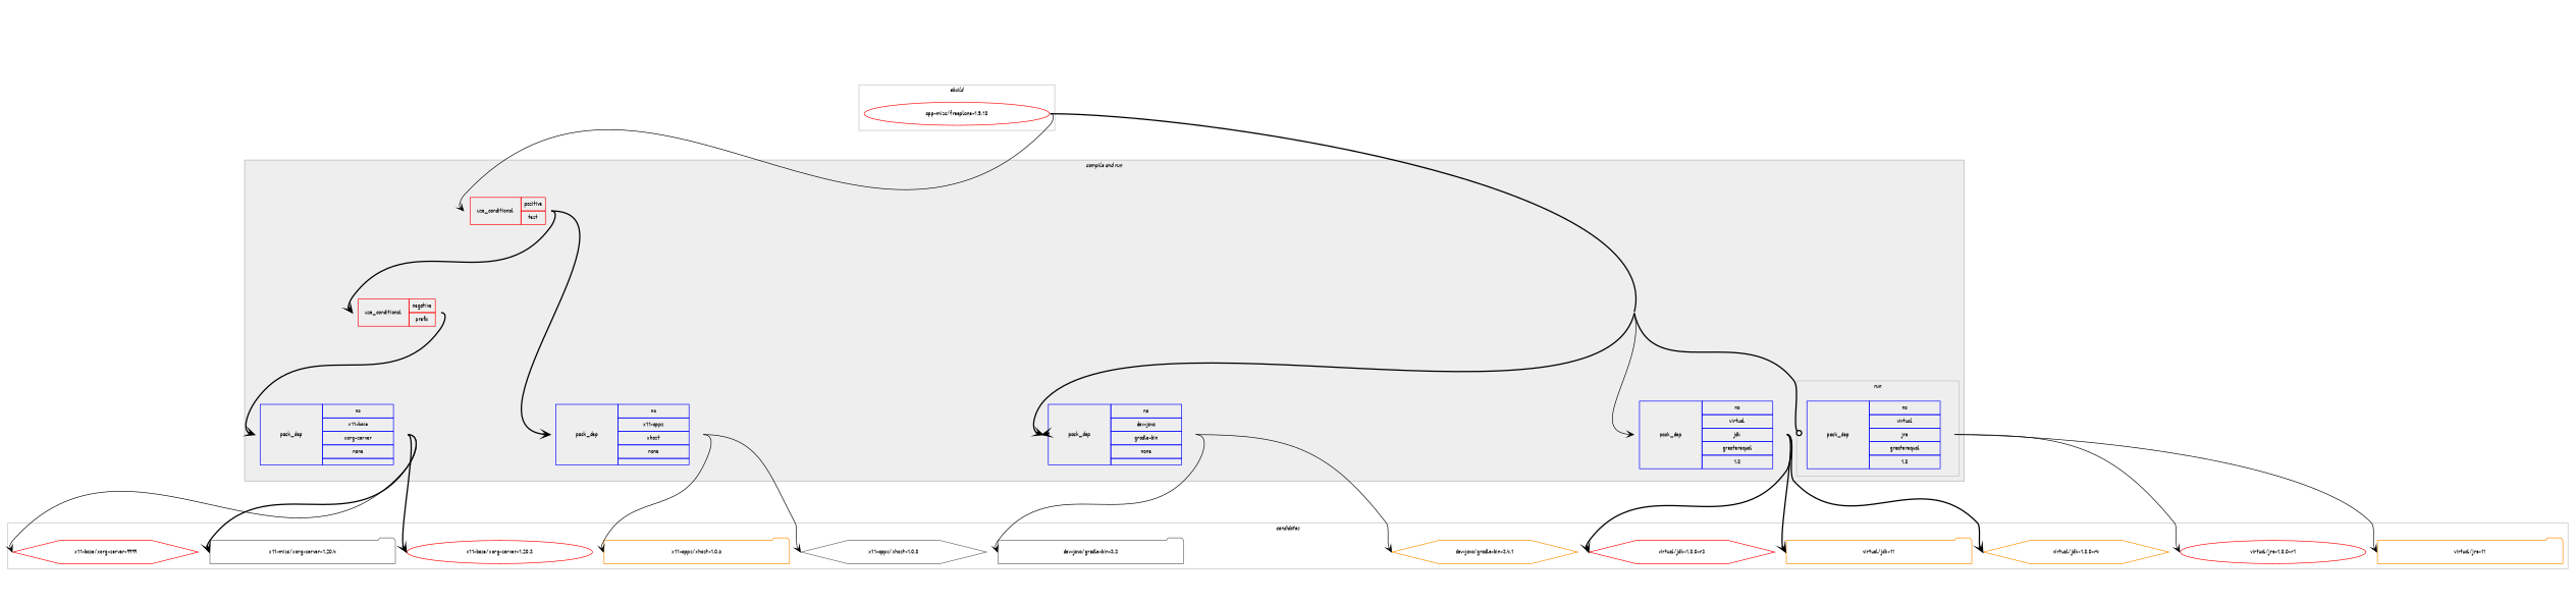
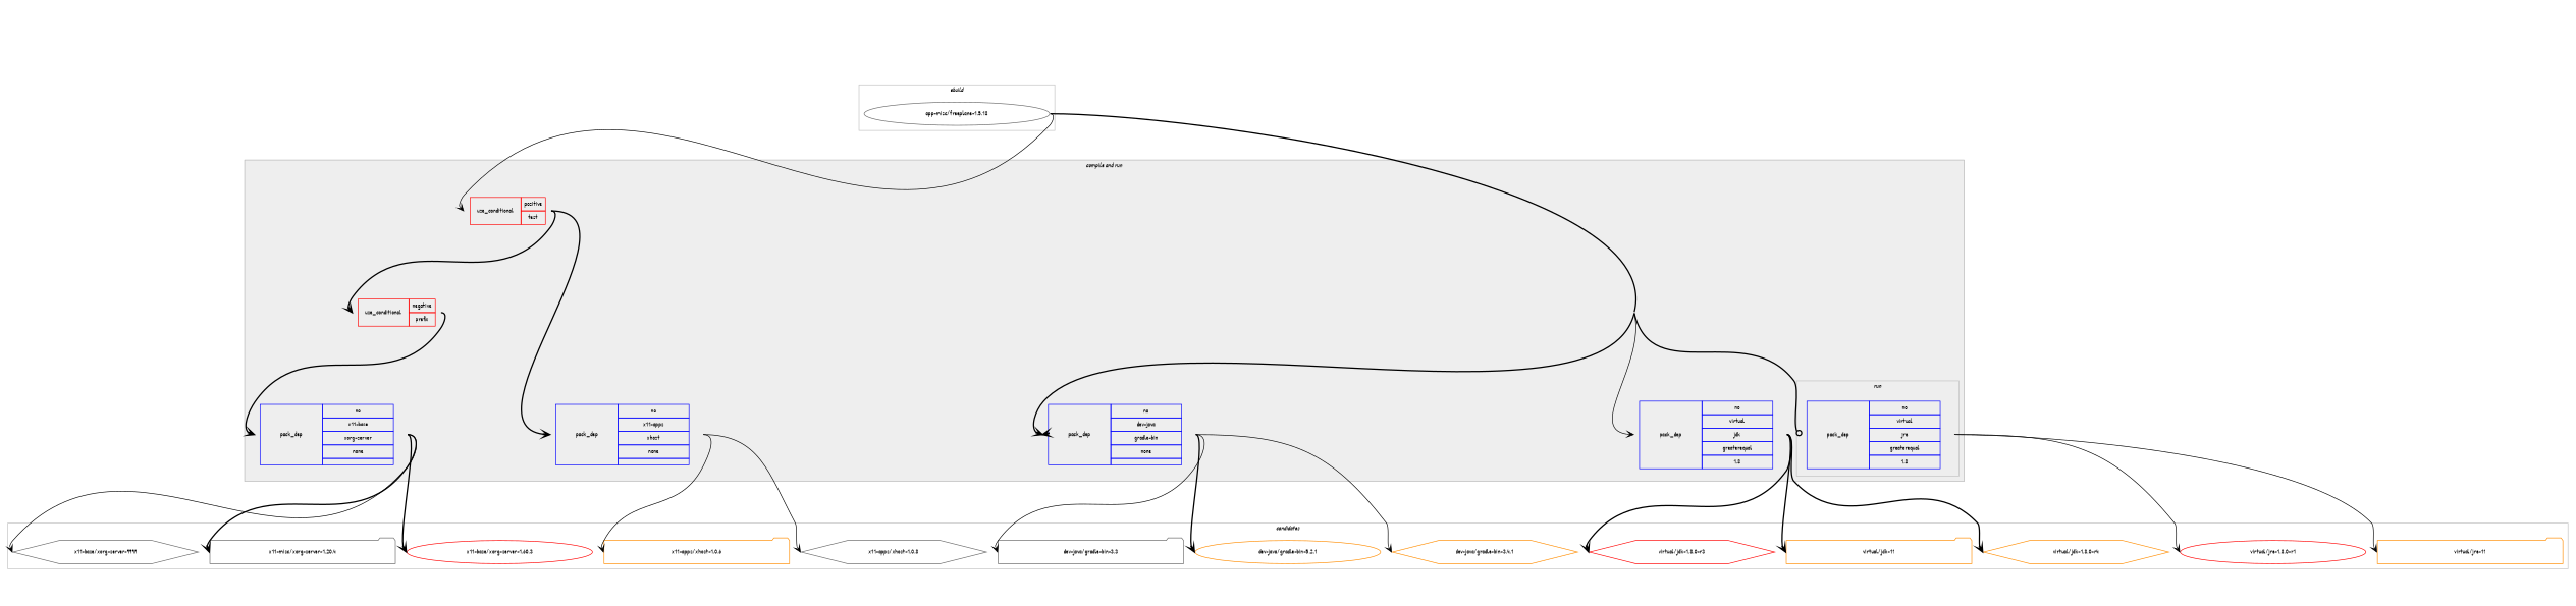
  digraph {
    compound=true
    concentrate=true
    fontname="Patrick Hand"
    fontsize=10
    newrank=true
    rankdir=TB
    ranksep=1.5
    node [color=darkorange fontname="Patrick Hand" fontsize=10 shape=none]
    edge [arrowhead=vee fontname="Patrick Hand" headport=w style=bold tailport=e weight=100]
-   n1 [color=red label="app-misc/freeplane-1.5.18" shape=ellipse width=4]
+   n1 [color=gray40 label="app-misc/freeplane-1.5.18" shape=ellipse width=4]
    n2 [color=blue label=<<TABLE BORDER="0" CELLBORDER="1" CELLSPACING="0" CELLPADDING="4" WIDTH="220"><TR><TD ROWSPAN="6" CELLPADDING="30">pack_dep</TD></TR><TR><TD WIDTH="110">no</TD></TR><TR><TD>x11-base</TD></TR><TR><TD>xorg-server</TD></TR><TR><TD>none</TD></TR><TR><TD></TD></TR></TABLE>>]
    n3 [color=red label=<<TABLE BORDER="0" CELLBORDER="1" CELLSPACING="0" CELLPADDING="4"><TR><TD ROWSPAN="3" CELLPADDING="10">use_conditional</TD></TR><TR><TD>negative</TD></TR><TR><TD>prefix</TD></TR></TABLE>>]
    n4 [color=blue label=<<TABLE BORDER="0" CELLBORDER="1" CELLSPACING="0" CELLPADDING="4" WIDTH="220"><TR><TD ROWSPAN="6" CELLPADDING="30">pack_dep</TD></TR><TR><TD WIDTH="110">no</TD></TR><TR><TD>x11-apps</TD></TR><TR><TD>xhost</TD></TR><TR><TD>none</TD></TR><TR><TD></TD></TR></TABLE>>]
    n5 [color=red label=<<TABLE BORDER="0" CELLBORDER="1" CELLSPACING="0" CELLPADDING="4"><TR><TD ROWSPAN="3" CELLPADDING="10">use_conditional</TD></TR><TR><TD>positive</TD></TR><TR><TD>test</TD></TR></TABLE>>]
    n6 [color=blue label=<<TABLE BORDER="0" CELLBORDER="1" CELLSPACING="0" CELLPADDING="4" WIDTH="220"><TR><TD ROWSPAN="6" CELLPADDING="30">pack_dep</TD></TR><TR><TD WIDTH="110">no</TD></TR><TR><TD>dev-java</TD></TR><TR><TD>gradle-bin</TD></TR><TR><TD>none</TD></TR><TR><TD></TD></TR></TABLE>>]
    n7 [color=blue label=<<TABLE BORDER="0" CELLBORDER="1" CELLSPACING="0" CELLPADDING="4" WIDTH="220"><TR><TD ROWSPAN="6" CELLPADDING="30">pack_dep</TD></TR><TR><TD WIDTH="110">no</TD></TR><TR><TD>virtual</TD></TR><TR><TD>jdk</TD></TR><TR><TD>greaterequal</TD></TR><TR><TD>1.8</TD></TR></TABLE>>]
    n8 [color=blue label=<<TABLE BORDER="0" CELLBORDER="1" CELLSPACING="0" CELLPADDING="4" WIDTH="220"><TR><TD ROWSPAN="6" CELLPADDING="30">pack_dep</TD></TR><TR><TD WIDTH="110">no</TD></TR><TR><TD>virtual</TD></TR><TR><TD>jre</TD></TR><TR><TD>greaterequal</TD></TR><TR><TD>1.8</TD></TR></TABLE>>]
-   n9 [color=red label="x11-base/xorg-server-1.20.3" shape=ellipse width=4]
+   n9 [color=red label="x11-base/xorg-server-1.60.3" shape=ellipse width=4]
    n10 [color=gray40 label="x11-misc/xorg-server-1.20.4" shape=folder width=4]
-   n11 [color=red label="x11-base/xorg-server-9999" shape=hexagon width=4]
+   n11 [color=gray40 label="x11-base/xorg-server-9999" shape=hexagon width=4]
    n12 [label="x11-apps/xhost-1.0.6" shape=folder width=4]
    n13 [color=gray40 label="x11-apps/xhost-1.0.8" shape=hexagon width=4]
    n14 [color=gray40 label="dev-java/gradle-bin-3.3" shape=folder width=4]
    n15 [label="dev-java/gradle-bin-3.4.1" shape=hexagon width=4]
+   n16 [label="dev-java/gradle-bin-5.2.1" shape=ellipse width=4]
    n17 [color=red label="virtual/jdk-1.8.0-r3" shape=hexagon width=4]
    n18 [label="virtual/jdk-1.8.0-r4" shape=hexagon width=4]
    n19 [label="virtual/jdk-11" shape=folder width=4]
    n20 [color=red label="virtual/jre-1.8.0-r1" shape=ellipse width=4]
    n21 [label="virtual/jre-11" shape=folder width=4]
    subgraph cluster_1 {
      color=gray
      label=<<i>ebuild</i>>
      rank=same
      n1
    }
    subgraph cluster_2 {
      color=gray
      label=<<i>dependencies</i>>
      subgraph cluster_3 {
        color=gray
        fillcolor="#eeeeee"
        label=<<i>compile</i>>
        style=filled
        subgraph sub_4 {
          color=gray
          fillcolor="#eeeeee"
          label=<<i>compile</i>>
          style=filled
          n5
          subgraph sub_5 {
            color=gray
            fillcolor="#eeeeee"
            label=<<i>compile</i>>
            style=filled
            n3
            subgraph sub_6 {
              color=gray
              fillcolor="#eeeeee"
              label=<<i>compile</i>>
              style=filled
              n2
            }
          }
          subgraph sub_7 {
            color=gray
            fillcolor="#eeeeee"
            label=<<i>compile</i>>
            style=filled
            n4
          }
        }
        subgraph sub_8 {
          color=gray
          fillcolor="#eeeeee"
          label=<<i>compile</i>>
          style=filled
          n6
        }
        subgraph sub_9 {
          color=gray
          fillcolor="#eeeeee"
          label=<<i>compile</i>>
          style=filled
          n7
        }
      }
      subgraph cluster_10 {
        color=gray
        fillcolor="#eeeeee"
        label=<<i>compile and run</i>>
        style=filled
      }
      subgraph cluster_11 {
        color=gray
        fillcolor="#eeeeee"
        label=<<i>run</i>>
        style=filled
        subgraph sub_12 {
          color=gray
          fillcolor="#eeeeee"
          label=<<i>run</i>>
          style=filled
          n8
        }
      }
    }
    subgraph cluster_13 {
      color=gray
      label=<<i>candidates</i>>
      rank=same
      subgraph sub_14 {
        color=black
        label=<<i>candidates</i>>
        nodesep=1
        rank=same
        n9
        n10
        n11
      }
      subgraph sub_15 {
        color=black
        label=<<i>candidates</i>>
        nodesep=1
        rank=same
        n12
        n13
      }
      subgraph sub_16 {
        color=black
        label=<<i>candidates</i>>
        nodesep=1
        rank=same
        n14
        n15
+       n16
      }
      subgraph sub_17 {
        color=black
        label=<<i>candidates</i>>
        nodesep=1
        rank=same
        n17
        n18
        n19
      }
      subgraph sub_18 {
        color=black
        label=<<i>candidates</i>>
        nodesep=1
        rank=same
        n20
        n21
      }
    }
    n1 -> n5 [style=solid weight=20]
    n1 -> n6 [weight=20]
    n1 -> n7 [style=solid weight=20]
    n1 -> n8 [arrowhead=odot weight=20]
    n2 -> n9
    n2 -> n10
    n2 -> n11 [style=solid]
    n3 -> n2 [weight=20]
    n4 -> n12 [style=solid]
    n4 -> n13 [style=solid]
    n5 -> n3 [weight=20]
    n5 -> n4 [weight=20]
    n6 -> n14 [style=solid]
    n6 -> n15 [style=solid]
+   n6 -> n16
    n7 -> n17
    n7 -> n18
    n7 -> n19
    n8 -> n20 [style=solid]
    n8 -> n21 [style=solid]
  }
